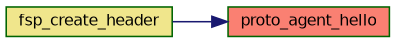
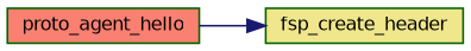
  digraph {
    rankdir=LR
    node [color=darkgreen fontname=Helvetica fontsize=10 shape=record style=filled]
    n1 [fillcolor=salmon fontcolor=black height=0.2 label=proto_agent_hello width=0.4]
    n2 [fillcolor=khaki height=0.2 label=fsp_create_header width=0.4]
-   n2 -> n1 [color=midnightblue fontname=Helvetica fontsize=10 labelfontname=Helvetica labelfontsize=10 style=solid]
+   n1 -> n2 [color=midnightblue fontname=Helvetica fontsize=10 labelfontname=Helvetica labelfontsize=10 style=solid]
  }
